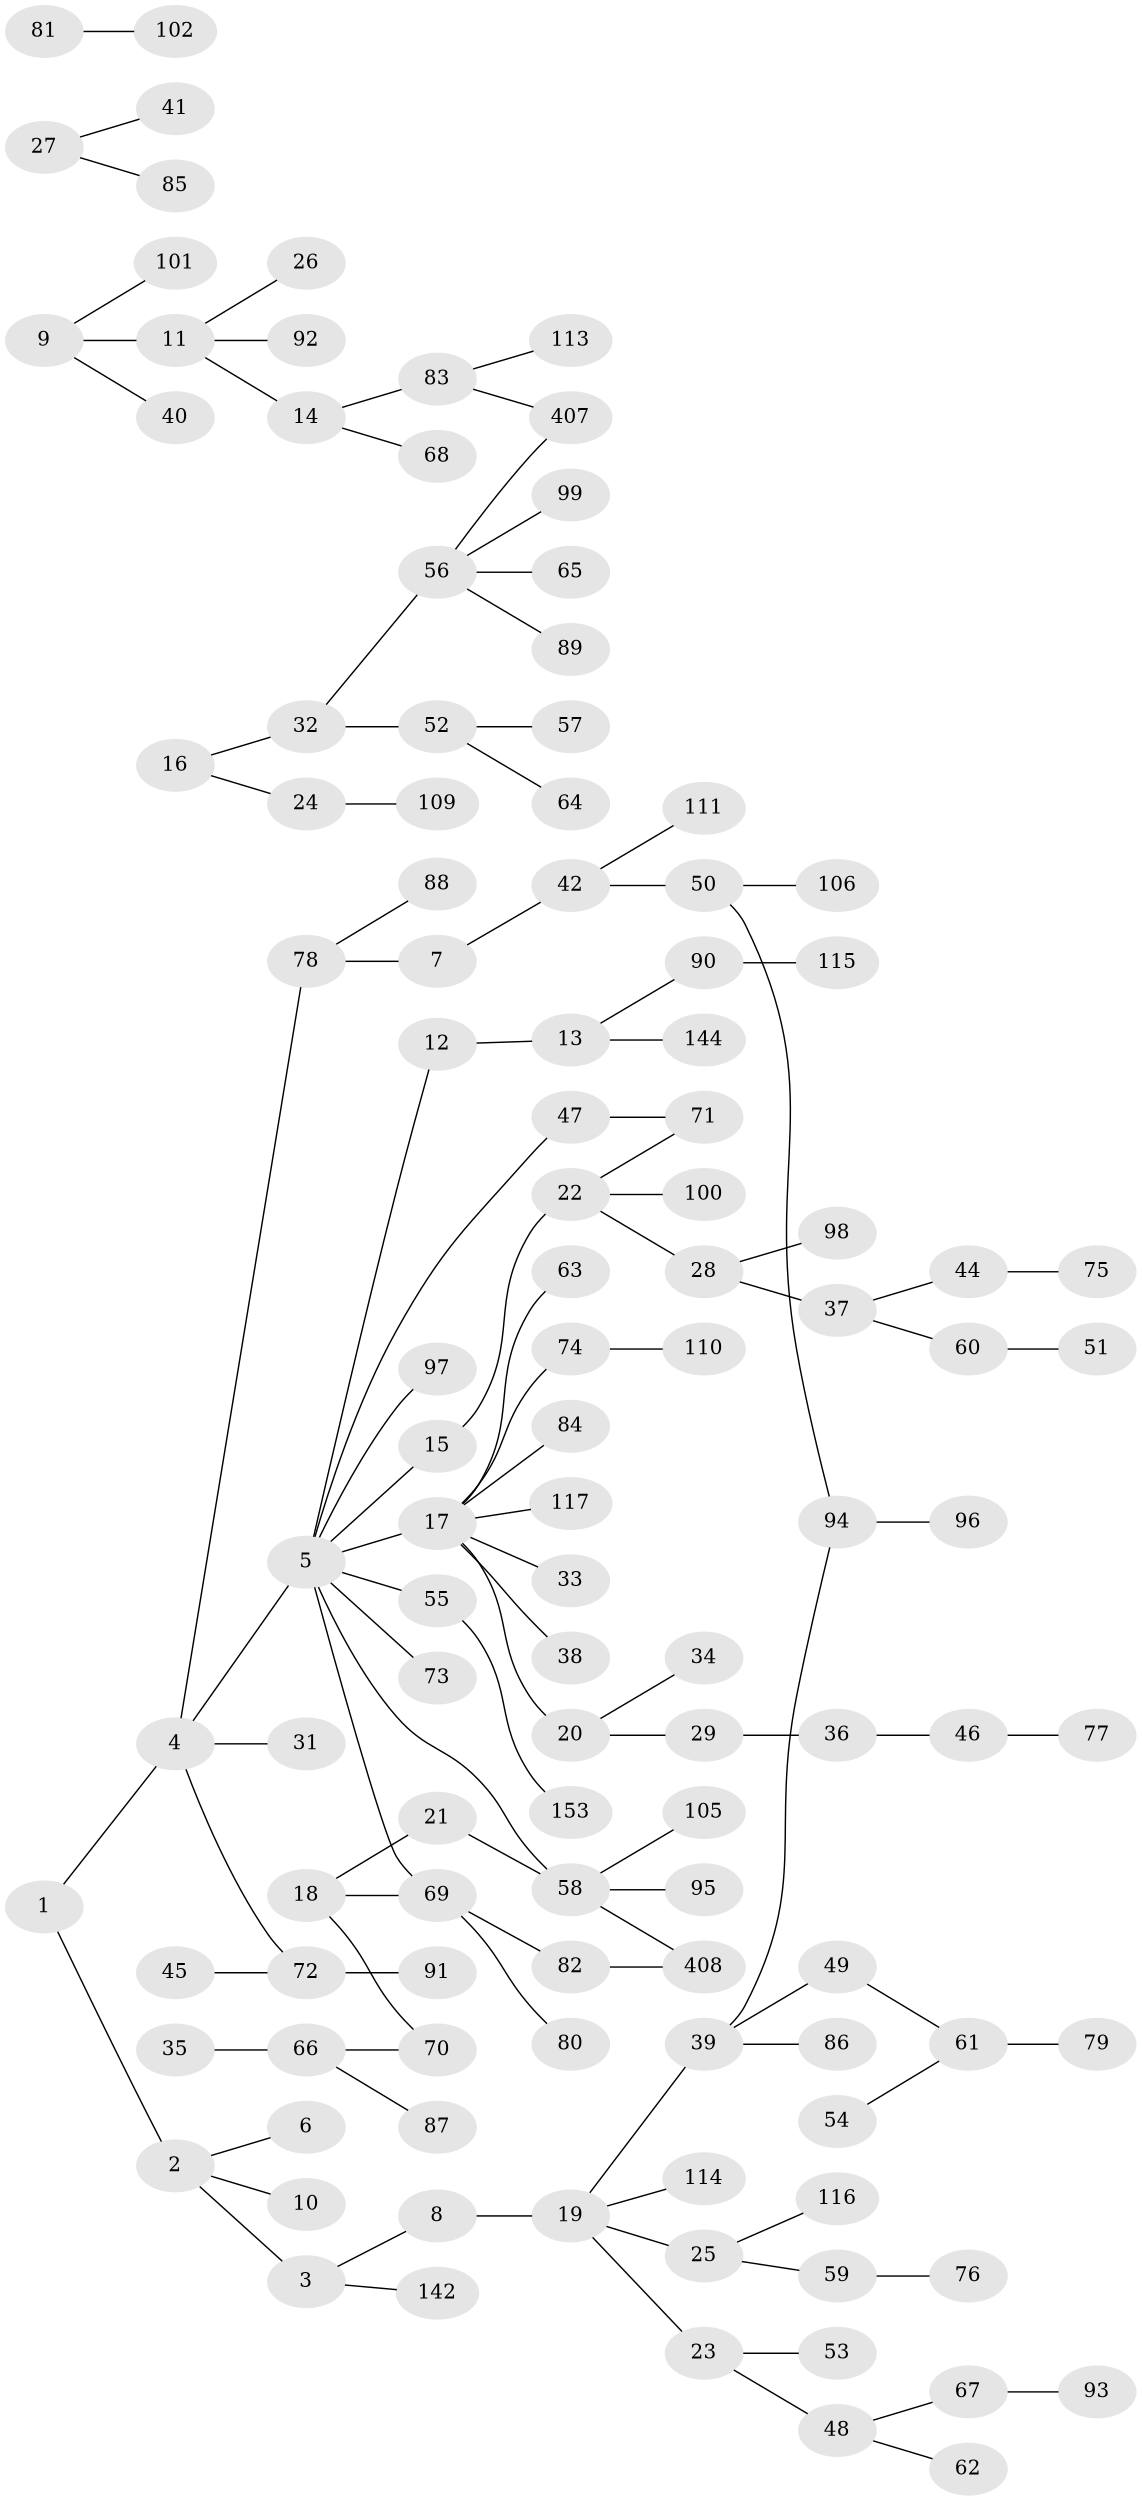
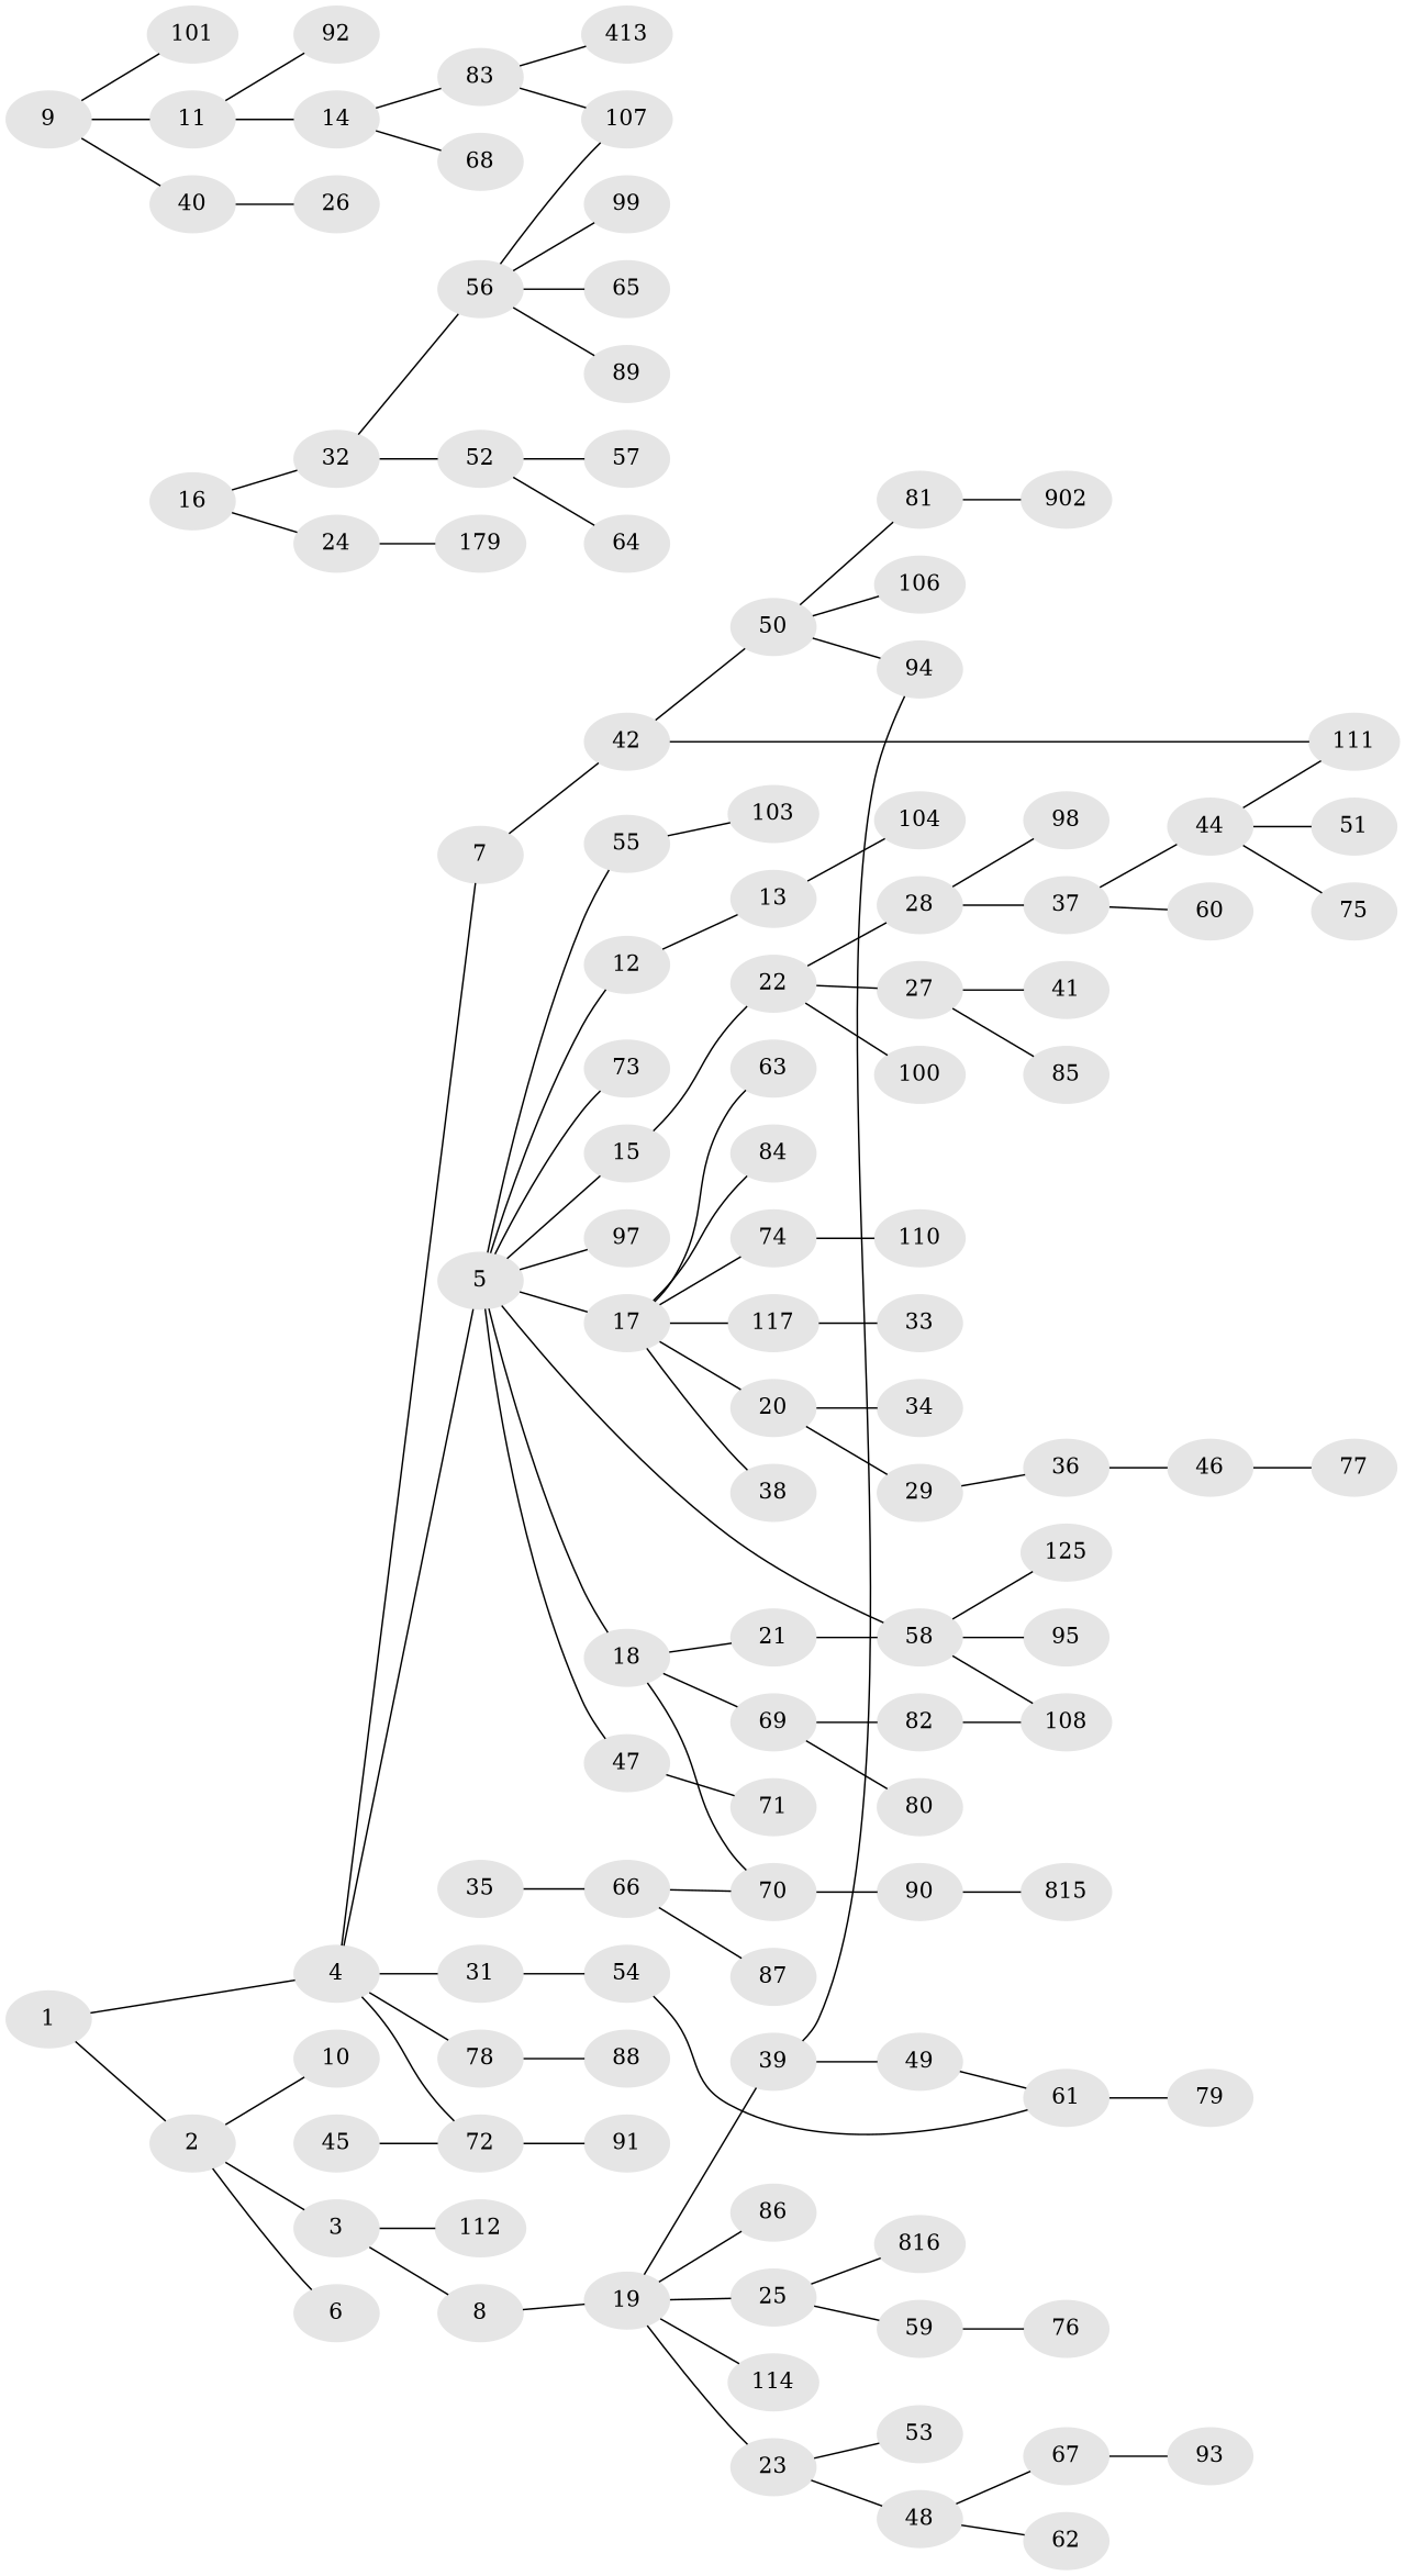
  graph {
    rankdir=LR
    node [color=gray90 style=filled]
    1
    2
    4
    3
    6
    10
    5
    7
    31
    72
    78
    8
-   112 [label=142]
+   112
    19
    12
    15
    17
    18
    47
    55
    58
    73
    97
    42
    54
    91
    88
    13
    22
    20
    33
    38
    63
    74
    84
    117
    21
    69
    70
    71
-   103 [label=153]
+   103
    95
-   105
-   108 [label=408]
+   105 [label=125]
+   108
    9
    11
    40
    101
    50
    111
    23
    25
    39
    114
    14
    26
    92
    68
    83
    90
-   104 [label=144]
-   115
+   104
+   115 [label=815]
    16
    24
    32
-   107 [label=407]
-   113
+   107
+   113 [label=413]
    27
    28
    100
-   109
+   109 [label=179]
    52
    56
    29
    34
    110
    80
    82
    48
    53
    59
-   116
+   116 [label=816]
    49
    86
    94
    36
    41
    85
    37
    98
    62
    67
    76
    44
    60
    46
    35
    66
    61
    57
    64
    65
    89
    99
    87
    77
    51
    75
-   96
    81
    106
    45
    93
    79
-   102
+   102 [label=902]
    1 -- 2
    1 -- 4
    2 -- 3
    2 -- 6
    2 -- 10
    4 -- 5
-   78 -- 7
+   4 -- 7
    4 -- 31
    4 -- 72
    4 -- 78
    3 -- 8
    3 -- 112
    5 -- 12
    5 -- 15
    5 -- 17
-   5 -- 69
+   5 -- 18
    5 -- 47
    5 -- 55
    5 -- 58
    5 -- 73
    5 -- 97
    7 -- 42
+   31 -- 54
    72 -- 91
    78 -- 88
    8 -- 19
    19 -- 23
    19 -- 25
    19 -- 39
    19 -- 114
    12 -- 13
    15 -- 22
    17 -- 20
-   17 -- 33
+   117 -- 33
    17 -- 38
    17 -- 63
    17 -- 74
    17 -- 84
    17 -- 117
    18 -- 21
    18 -- 69
    18 -- 70
    47 -- 71
    55 -- 103
    58 -- 95
    58 -- 105
    58 -- 108
    42 -- 50
    42 -- 111
    54 -- 61
-   13 -- 90
+   70 -- 90
    13 -- 104
-   22 -- 71
+   22 -- 27
    22 -- 28
    22 -- 100
    20 -- 29
    20 -- 34
    74 -- 110
    21 -- 58
    69 -- 80
    69 -- 82
    9 -- 11
    9 -- 40
    9 -- 101
    11 -- 14
-   11 -- 26
+   40 -- 26
    11 -- 92
    50 -- 94
+   50 -- 81
    50 -- 106
    23 -- 48
    23 -- 53
    25 -- 59
    25 -- 116
    39 -- 49
-   39 -- 86
+   19 -- 86
    39 -- 94
    14 -- 68
    14 -- 83
    83 -- 107
    83 -- 113
    90 -- 115
    16 -- 24
    16 -- 32
    24 -- 109
    32 -- 52
    32 -- 56
    27 -- 41
    27 -- 85
    28 -- 37
    28 -- 98
    52 -- 57
    52 -- 64
    56 -- 107
    56 -- 65
    56 -- 89
    56 -- 99
    29 -- 36
    82 -- 108
    48 -- 62
    48 -- 67
    59 -- 76
    49 -- 61
-   94 -- 96
    36 -- 46
    37 -- 44
    37 -- 60
    67 -- 93
-   60 -- 51
+   44 -- 111
+   44 -- 51
    44 -- 75
    46 -- 77
    35 -- 66
    66 -- 70
    66 -- 87
    61 -- 79
    81 -- 102
    45 -- 72
  }
